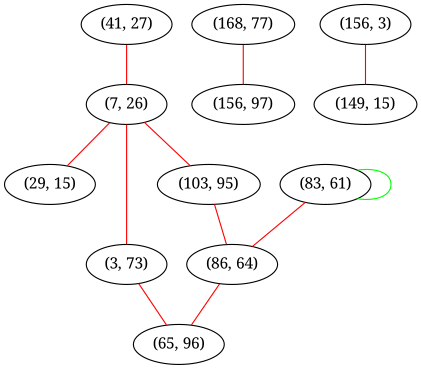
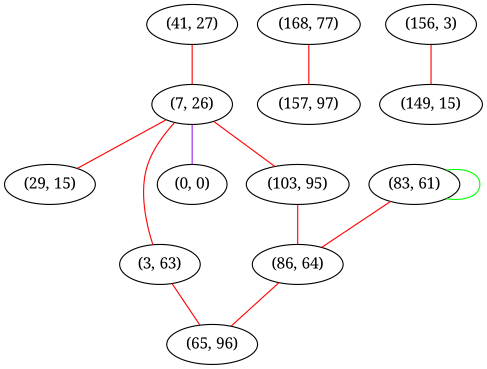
  graph {
    fontname="Noto Serif"
    node [fontname="Noto Serif"]
    edge [color=red fontname="Noto Serif" weight=1]
    "(41, 27)"
    "(7, 26)"
    "(168, 77)"
-   "(157, 97)" [label="(156, 97)"]
+   "(157, 97)"
    "(156, 3)"
    "(149, 15)"
    "(29, 15)"
-   "(3, 63)" [label="(3, 73)"]
+   "(3, 63)"
+   "(0, 0)"
    "(103, 95)"
    "(65, 96)"
    n12 [label="(86, 64)"]
    "(83, 61)"
    "(41, 27)" -- "(7, 26)"
    "(7, 26)" -- "(29, 15)"
    "(7, 26)" -- "(3, 63)"
+   "(7, 26)" -- "(0, 0)" [color=purple weight=4]
    "(7, 26)" -- "(103, 95)"
    "(168, 77)" -- "(157, 97)"
    "(156, 3)" -- "(149, 15)"
    "(3, 63)" -- "(65, 96)"
    "(103, 95)" -- n12
    n12 -- "(65, 96)"
    "(83, 61)" -- n12
    "(83, 61)" -- "(83, 61)" [color=green weight=2]
  }
